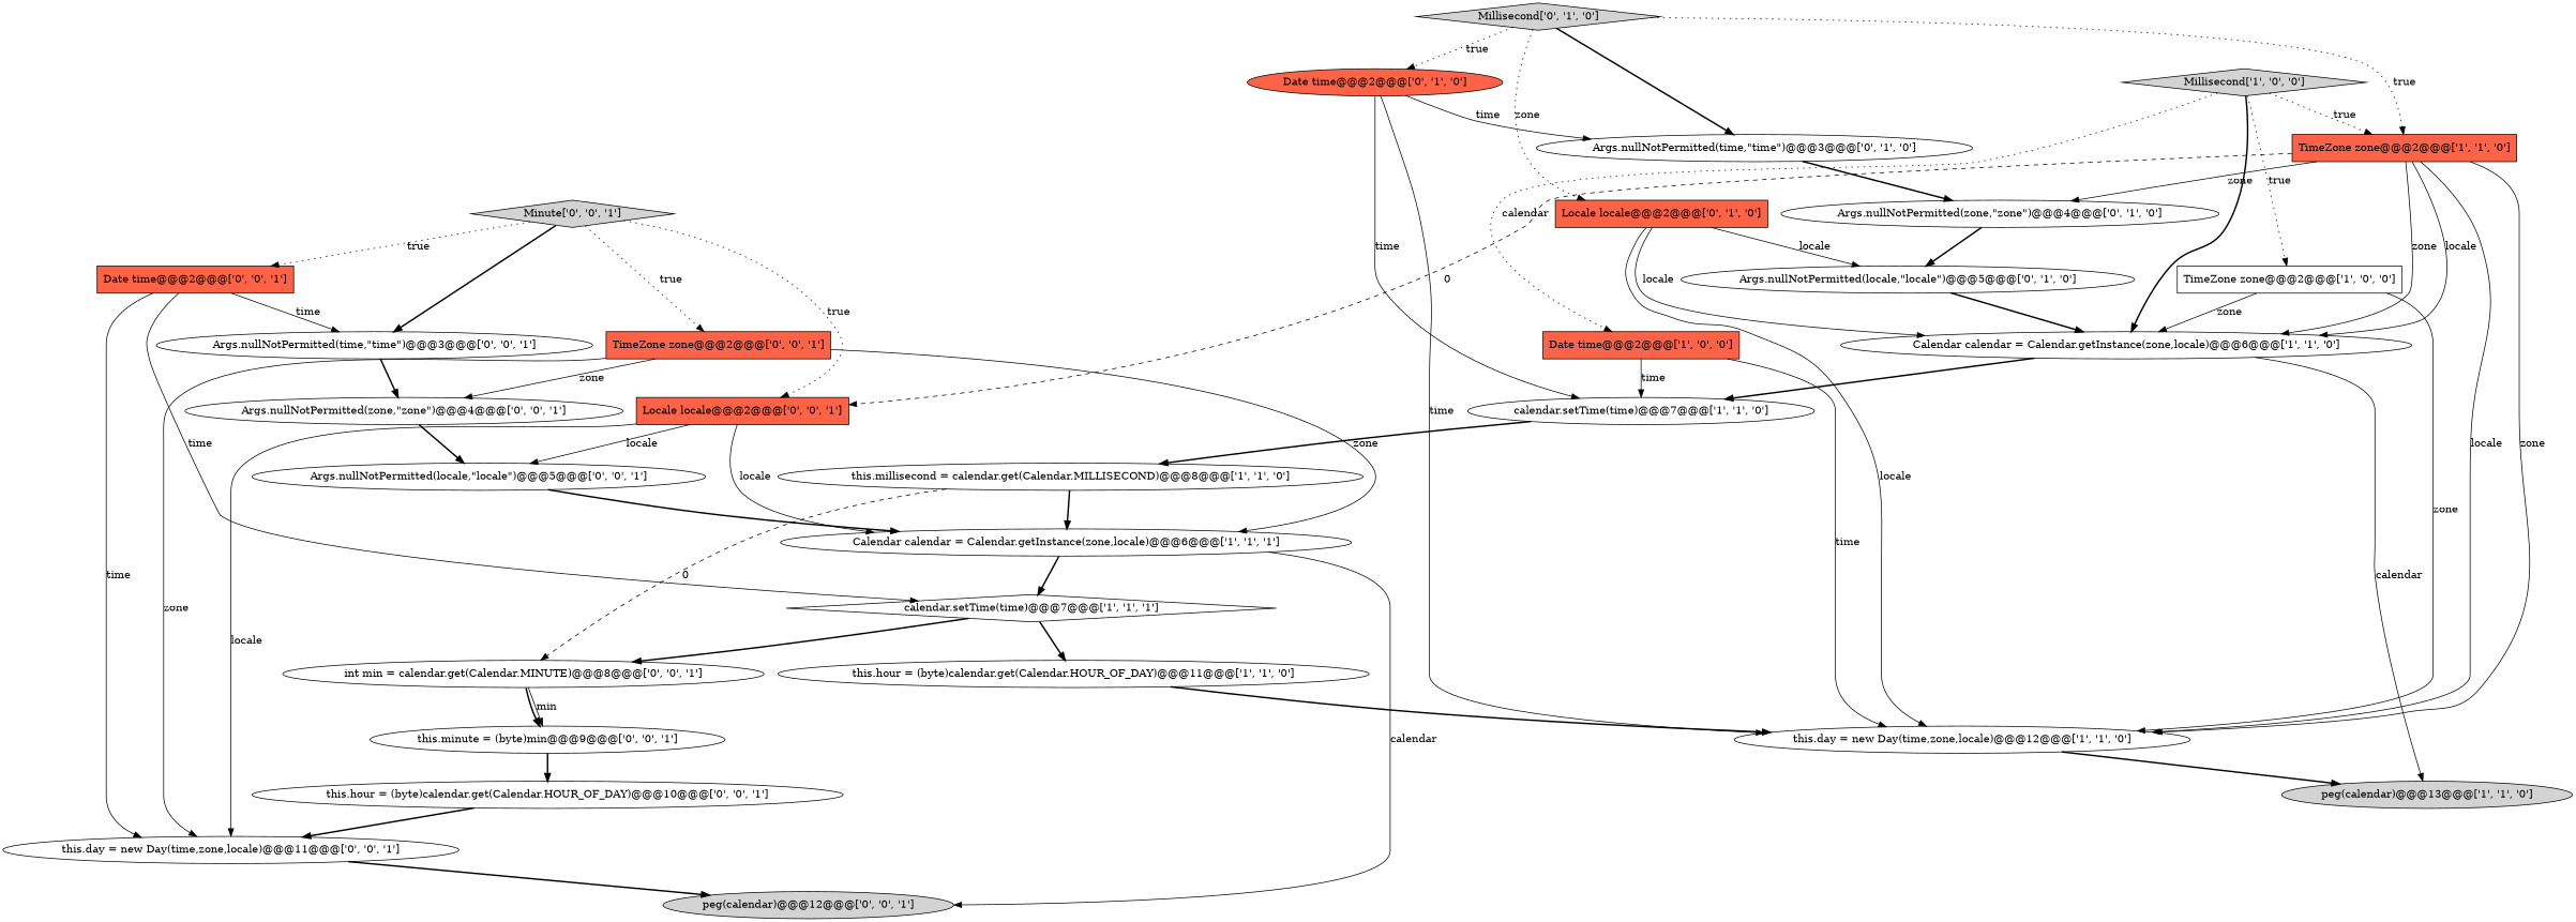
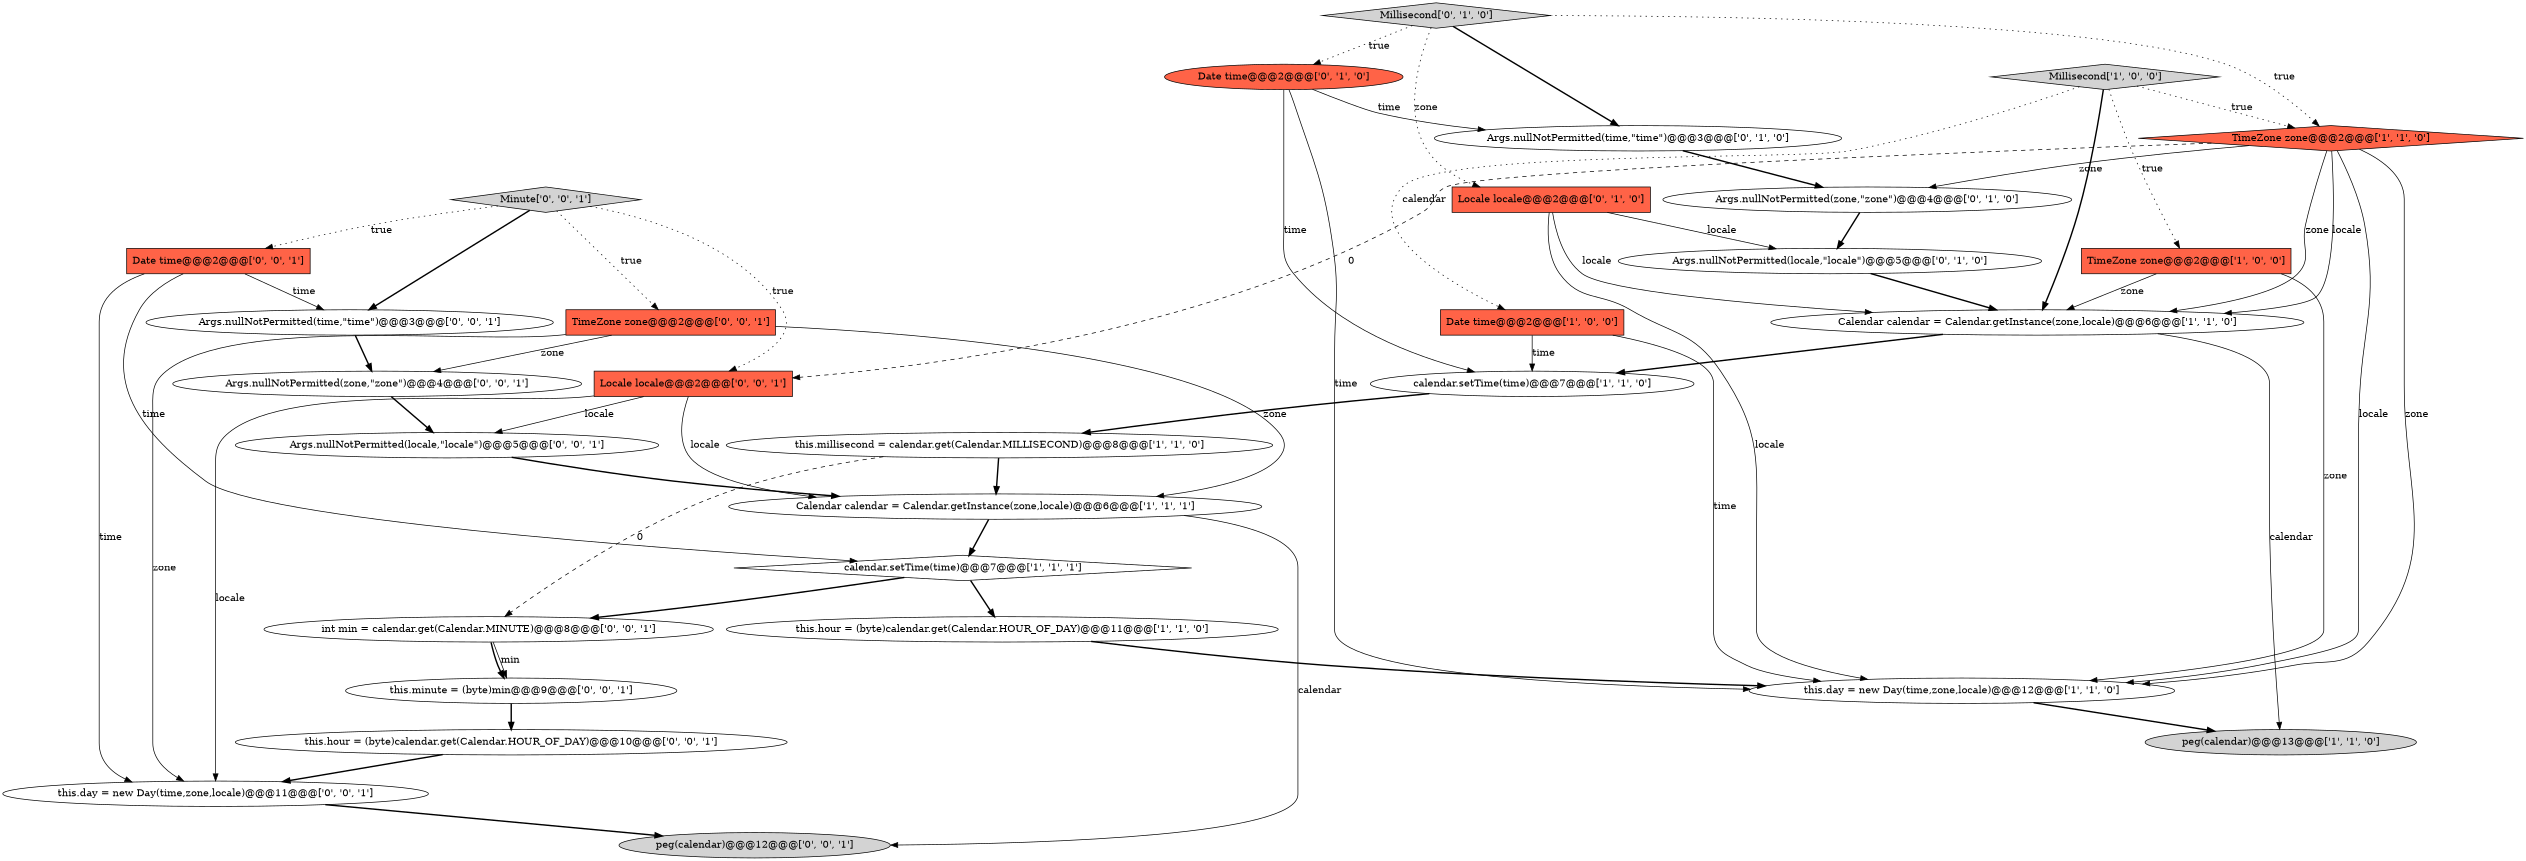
  digraph {
    node [fillcolor=white shape=ellipse style=filled]
    edge [style=solid]
    n1 [fillcolor=lightgray label="Minute['0', '0', '1']" shape=diamond]
    n2 [fillcolor=tomato label="Date time@@@2@@@['0', '0', '1']" shape=box]
    n3 [fillcolor=tomato label="Locale locale@@@2@@@['0', '0', '1']" shape=box]
    n4 [label="Args.nullNotPermitted(time,\"time\")@@@3@@@['0', '0', '1']"]
    n5 [fillcolor=tomato label="TimeZone zone@@@2@@@['0', '0', '1']" shape=box]
    n6 [label="this.day = new Day(time,zone,locale)@@@11@@@['0', '0', '1']"]
    n7 [label="calendar.setTime(time)@@@7@@@['1', '1', '1']" shape=diamond]
    n8 [label="Args.nullNotPermitted(locale,\"locale\")@@@5@@@['0', '0', '1']"]
    n9 [label="Calendar calendar = Calendar.getInstance(zone,locale)@@@6@@@['1', '1', '1']"]
    n10 [label="Args.nullNotPermitted(zone,\"zone\")@@@4@@@['0', '0', '1']"]
    n11 [label="this.hour = (byte)calendar.get(Calendar.HOUR_OF_DAY)@@@10@@@['0', '0', '1']"]
    n12 [fillcolor=lightgray label="peg(calendar)@@@12@@@['0', '0', '1']"]
    n13 [label="Args.nullNotPermitted(locale,\"locale\")@@@5@@@['0', '1', '0']"]
    n14 [label="Calendar calendar = Calendar.getInstance(zone,locale)@@@6@@@['1', '1', '0']"]
    n15 [fillcolor=lightgray label="peg(calendar)@@@13@@@['1', '1', '0']"]
    n16 [label="calendar.setTime(time)@@@7@@@['1', '1', '0']"]
    n17 [label="this.hour = (byte)calendar.get(Calendar.HOUR_OF_DAY)@@@11@@@['1', '1', '0']"]
    n18 [label="int min = calendar.get(Calendar.MINUTE)@@@8@@@['0', '0', '1']"]
    n19 [fillcolor=lightgray label="Millisecond['0', '1', '0']" shape=diamond]
    n20 [fillcolor=tomato label="Locale locale@@@2@@@['0', '1', '0']" shape=box]
-   n21 [fillcolor=tomato label="TimeZone zone@@@2@@@['1', '1', '0']" shape=box]
+   n21 [fillcolor=tomato label="TimeZone zone@@@2@@@['1', '1', '0']" shape=diamond]
    n22 [fillcolor=tomato label="Date time@@@2@@@['0', '1', '0']"]
    n23 [label="Args.nullNotPermitted(time,\"time\")@@@3@@@['0', '1', '0']"]
    n24 [label="this.day = new Day(time,zone,locale)@@@12@@@['1', '1', '0']"]
    n25 [label="Args.nullNotPermitted(zone,\"zone\")@@@4@@@['0', '1', '0']"]
    n26 [fillcolor=lightgray label="Millisecond['1', '0', '0']" shape=diamond]
    n27 [fillcolor=tomato label="Date time@@@2@@@['1', '0', '0']" shape=box]
-   n28 [label="TimeZone zone@@@2@@@['1', '0', '0']" shape=box]
+   n28 [fillcolor=tomato label="TimeZone zone@@@2@@@['1', '0', '0']" shape=box]
    n29 [label="this.minute = (byte)min@@@9@@@['0', '0', '1']"]
    n30 [label="this.millisecond = calendar.get(Calendar.MILLISECOND)@@@8@@@['1', '1', '0']"]
    n1 -> n2 [label=true style=dotted]
    n1 -> n3 [label=true style=dotted]
    n1 -> n4 [style=bold]
    n1 -> n5 [label=true style=dotted]
    n2 -> n4 [label=time]
    n2 -> n6 [label=time]
    n2 -> n7 [label=time]
    n3 -> n6 [label=locale]
    n3 -> n8 [label=locale]
    n3 -> n9 [label=locale]
    n4 -> n10 [style=bold]
    n5 -> n6 [label=zone]
    n5 -> n9 [label=zone]
    n5 -> n10 [label=zone]
    n6 -> n12 [style=bold]
    n7 -> n17 [style=bold]
    n7 -> n18 [style=bold]
    n8 -> n9 [style=bold]
    n9 -> n7 [style=bold]
    n9 -> n12 [label=calendar]
    n10 -> n8 [style=bold]
    n11 -> n6 [style=bold]
    n13 -> n14 [style=bold]
    n14 -> n15 [label=calendar]
    n14 -> n16 [style=bold]
    n16 -> n30 [style=bold]
    n17 -> n24 [style=bold]
    n18 -> n29 [style=bold]
    n18 -> n29 [label=min]
    n19 -> n20 [label=zone style=dotted]
    n19 -> n21 [label=true style=dotted]
    n19 -> n22 [label=true style=dotted]
    n19 -> n23 [style=bold]
    n20 -> n13 [label=locale]
    n20 -> n14 [label=locale]
    n20 -> n24 [label=locale]
    n21 -> n3 [label=0 style=dashed]
    n21 -> n14 [label=locale]
    n21 -> n14 [label=zone]
    n21 -> n24 [label=locale]
    n21 -> n24 [label=zone]
    n21 -> n25 [label=zone]
    n22 -> n16 [label=time]
    n22 -> n23 [label=time]
    n22 -> n24 [label=time]
    n23 -> n25 [style=bold]
    n24 -> n15 [style=bold]
    n25 -> n13 [style=bold]
    n26 -> n14 [style=bold]
    n26 -> n21 [label=true style=dotted]
    n26 -> n27 [label=calendar style=dotted]
    n26 -> n28 [label=true style=dotted]
    n27 -> n16 [label=time]
    n27 -> n24 [label=time]
    n28 -> n14 [label=zone]
    n28 -> n24 [label=zone]
    n29 -> n11 [style=bold]
    n30 -> n9 [style=bold]
    n30 -> n18 [label=0 style=dashed]
  }
